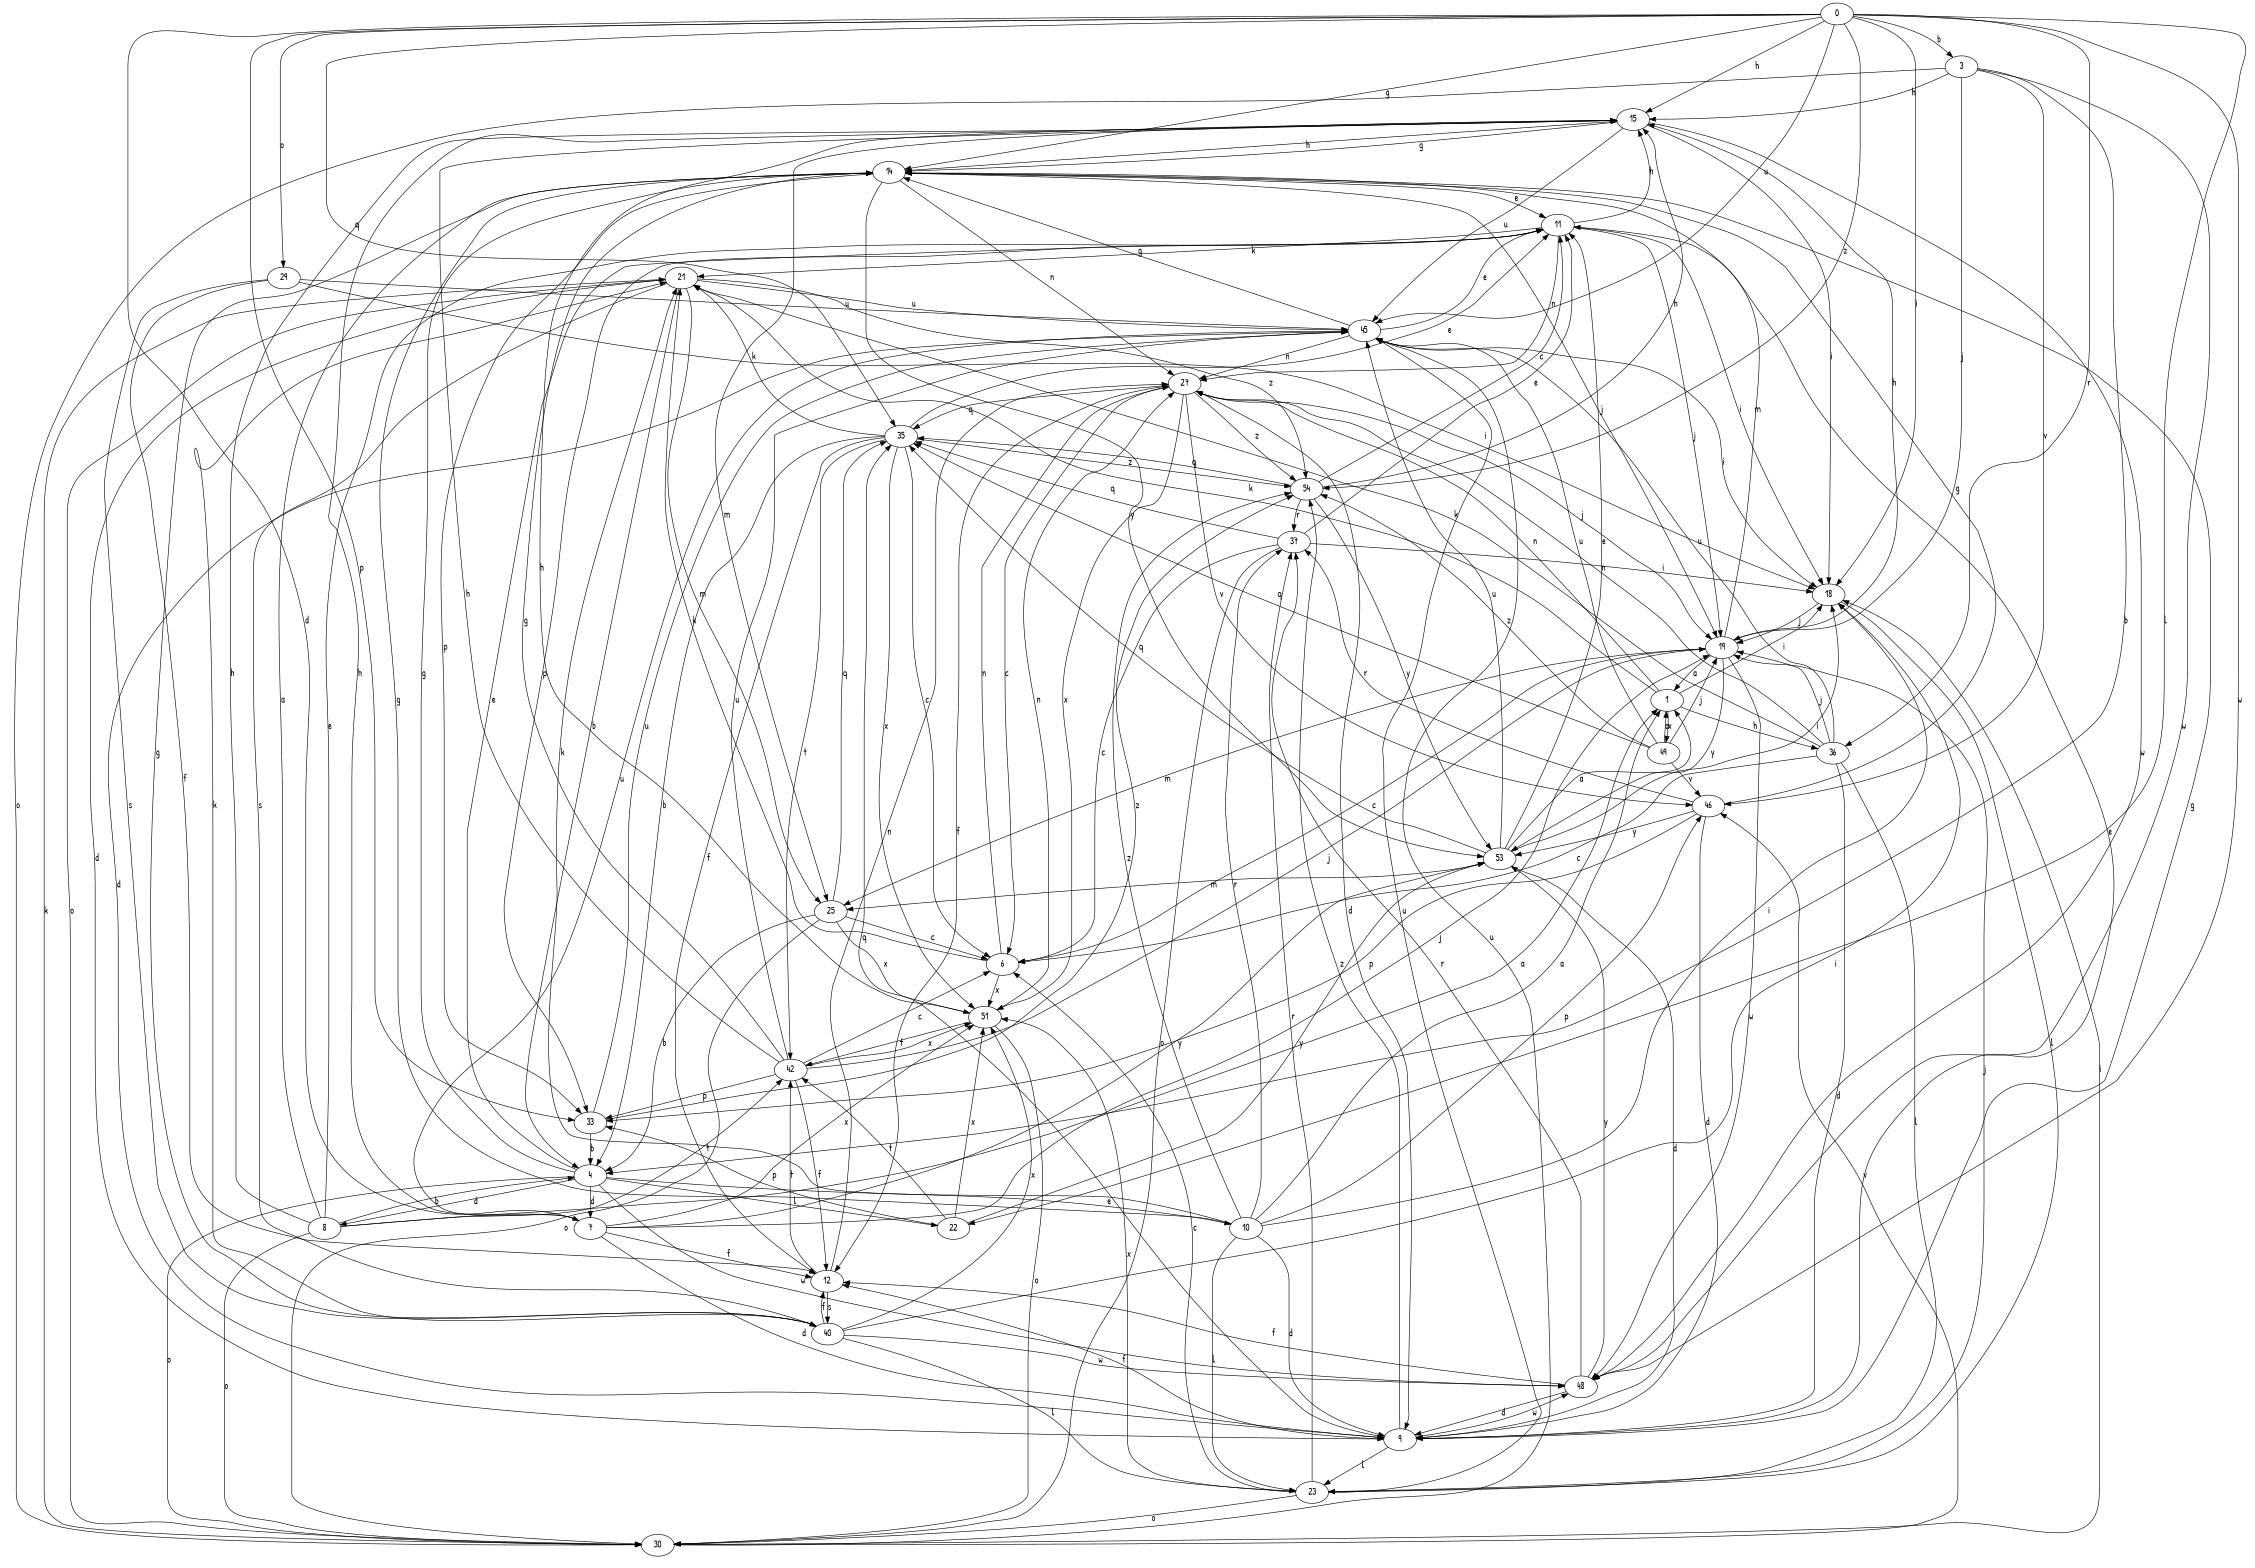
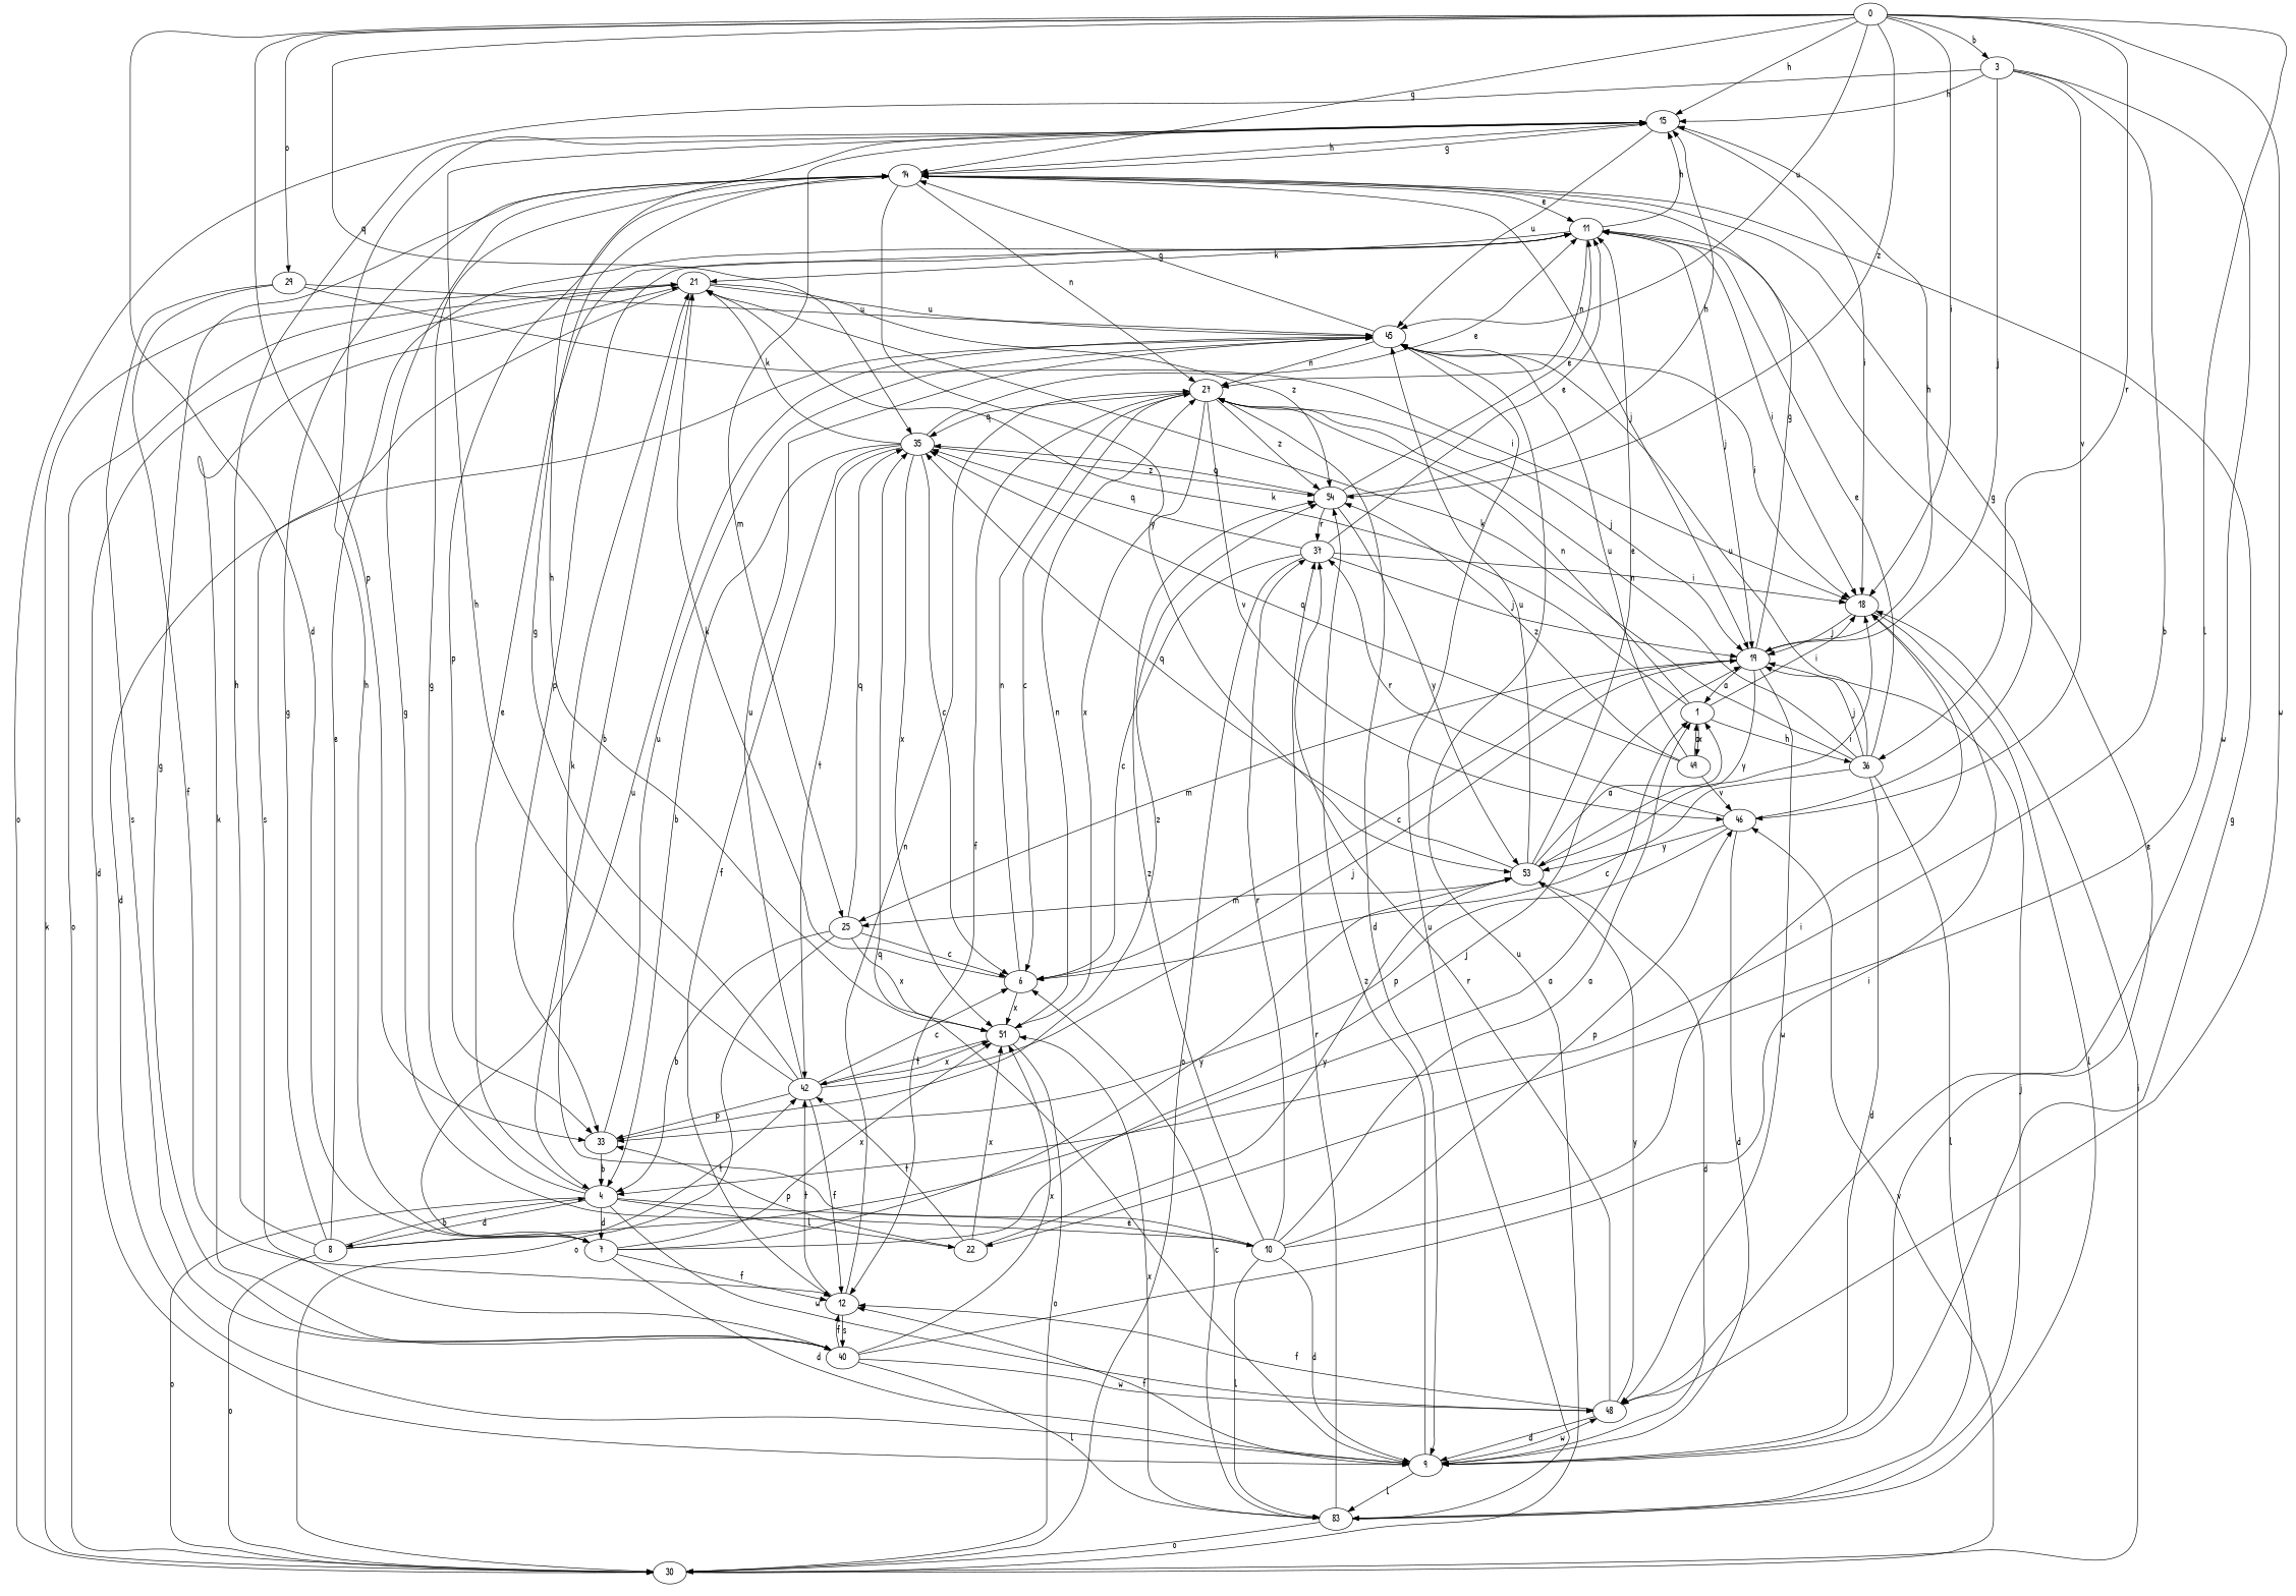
  strict digraph {
    fontname="Patrick Hand"
    node [fontname="Patrick Hand"]
    edge [fontname="Patrick Hand"]
    0
    3
    7
    14
    15
    18
    22
    29
    33
    35
    36
    45
    48
    54
    4
    19
    30
    46
    51
    9
    12
    53
    27
    11
    25
-   23
+   23 [label=83]
    42
    40
    21
    6
    37
    1
    49
    8
    10
    0 -> 3 [label=b]
    0 -> 7 [label=d]
    0 -> 14 [label=g]
    0 -> 15 [label=h]
    0 -> 18 [label=i]
    0 -> 22 [label=l]
    0 -> 29 [label=o]
    0 -> 33 [label=p]
    0 -> 35 [label=q]
    0 -> 36 [label=r]
    0 -> 45 [label=u]
    0 -> 48 [label=w]
    0 -> 54 [label=z]
    3 -> 15 [label=h]
    3 -> 48 [label=w]
    3 -> 4 [label=b]
    3 -> 19 [label=j]
    3 -> 30 [label=o]
    3 -> 46 [label=v]
    7 -> 15 [label=h]
    7 -> 45 [label=u]
    7 -> 19 [label=j]
    7 -> 51 [label=x]
    7 -> 9 [label=d]
    7 -> 12 [label=f]
    7 -> 53 [label=y]
    14 -> 15 [label=h]
    14 -> 33 [label=p]
    14 -> 19 [label=j]
    14 -> 53 [label=y]
    14 -> 27 [label=n]
    14 -> 11 [label=e]
    15 -> 14 [label=g]
    15 -> 18 [label=i]
    15 -> 45 [label=u]
-   15 -> 48 [label=w]
    15 -> 25 [label=m]
    18 -> 19 [label=j]
    18 -> 23 [label=l]
    22 -> 33 [label=p]
    22 -> 51 [label=x]
    22 -> 53 [label=y]
    22 -> 42 [label=t]
    29 -> 18 [label=i]
    29 -> 45 [label=u]
    29 -> 12 [label=f]
    29 -> 40 [label=s]
    33 -> 45 [label=u]
    33 -> 54 [label=z]
    33 -> 4 [label=b]
    35 -> 54 [label=z]
    35 -> 4 [label=b]
    35 -> 51 [label=x]
    35 -> 12 [label=f]
    35 -> 11 [label=e]
    35 -> 42 [label=t]
    35 -> 21 [label=k]
    35 -> 6 [label=c]
    36 -> 45 [label=u]
    36 -> 19 [label=j]
    36 -> 9 [label=d]
    36 -> 27 [label=n]
-   45 -> 11 [label=e]
+   36 -> 11 [label=e]
    36 -> 23 [label=l]
    36 -> 21 [label=k]
    36 -> 6 [label=c]
    45 -> 14 [label=g]
    45 -> 18 [label=i]
    45 -> 9 [label=d]
    45 -> 27 [label=n]
    48 -> 9 [label=d]
    48 -> 12 [label=f]
    48 -> 53 [label=y]
    48 -> 37 [label=r]
    54 -> 15 [label=h]
    54 -> 35 [label=q]
    54 -> 53 [label=y]
-   54 -> 11 [label=c]
+   54 -> 11 [label=e]
    54 -> 37 [label=r]
    4 -> 7 [label=d]
    4 -> 14 [label=g]
    4 -> 22 [label=l]
    4 -> 48 [label=w]
    4 -> 30 [label=o]
    4 -> 11 [label=e]
    4 -> 8 [label=d]
    4 -> 10 [label=e]
-   19 -> 14 [label=m]
+   19 -> 14 [label=g]
    19 -> 15 [label=h]
    19 -> 48 [label=w]
    19 -> 53 [label=y]
    19 -> 25 [label=m]
    19 -> 6 [label=c]
    19 -> 1 [label=a]
    30 -> 18 [label=i]
    30 -> 45 [label=u]
    30 -> 46 [label=v]
    30 -> 21 [label=k]
    46 -> 14 [label=g]
    46 -> 33 [label=p]
    46 -> 9 [label=d]
    46 -> 53 [label=y]
    46 -> 37 [label=r]
    51 -> 15 [label=h]
    51 -> 30 [label=o]
    51 -> 27 [label=n]
    51 -> 42 [label=t]
    9 -> 14 [label=g]
    9 -> 35 [label=q]
    9 -> 48 [label=w]
    9 -> 54 [label=z]
    9 -> 12 [label=f]
    9 -> 11 [label=e]
    9 -> 23 [label=l]
    12 -> 27 [label=n]
    12 -> 42 [label=t]
    12 -> 40 [label=s]
    53 -> 18 [label=i]
    53 -> 35 [label=q]
    53 -> 45 [label=u]
    53 -> 9 [label=d]
    53 -> 11 [label=e]
    53 -> 25 [label=m]
    53 -> 1 [label=a]
    27 -> 35 [label=q]
    27 -> 54 [label=z]
    27 -> 19 [label=j]
    27 -> 46 [label=v]
    27 -> 51 [label=x]
    27 -> 9 [label=d]
    27 -> 12 [label=f]
    27 -> 6 [label=c]
    11 -> 15 [label=h]
    11 -> 18 [label=i]
    11 -> 33 [label=p]
    11 -> 19 [label=j]
    11 -> 27 [label=n]
    11 -> 21 [label=k]
    25 -> 35 [label=q]
    25 -> 4 [label=b]
    25 -> 30 [label=o]
    25 -> 51 [label=x]
    25 -> 6 [label=c]
    23 -> 45 [label=u]
    23 -> 19 [label=j]
    23 -> 30 [label=o]
    23 -> 51 [label=x]
    23 -> 6 [label=c]
    23 -> 37 [label=r]
    42 -> 14 [label=g]
    42 -> 15 [label=h]
    42 -> 33 [label=p]
    42 -> 45 [label=u]
    42 -> 19 [label=j]
    42 -> 51 [label=x]
    42 -> 12 [label=f]
    42 -> 6 [label=c]
    40 -> 14 [label=g]
    40 -> 18 [label=i]
    40 -> 48 [label=w]
    40 -> 51 [label=x]
    40 -> 12 [label=f]
    40 -> 23 [label=l]
    40 -> 21 [label=k]
    21 -> 45 [label=u]
    21 -> 54 [label=z]
    21 -> 4 [label=b]
    21 -> 30 [label=o]
    21 -> 9 [label=d]
-   21 -> 25 [label=m]
    21 -> 40 [label=s]
    6 -> 51 [label=x]
    6 -> 27 [label=n]
    6 -> 21 [label=k]
    37 -> 18 [label=i]
    37 -> 35 [label=q]
    37 -> 30 [label=o]
    37 -> 11 [label=e]
    37 -> 6 [label=c]
    1 -> 18 [label=i]
    1 -> 36 [label=h]
    1 -> 27 [label=n]
    1 -> 21 [label=k]
    1 -> 49 [label=x]
    49 -> 35 [label=q]
    49 -> 45 [label=u]
    49 -> 54 [label=z]
-   49 -> 19 [label=j]
+   37 -> 19 [label=j]
    49 -> 46 [label=v]
    49 -> 1 [label=a]
-   8 -> 14 [label=a]
+   8 -> 14 [label=g]
    8 -> 15 [label=h]
    8 -> 4 [label=b]
    8 -> 30 [label=o]
    8 -> 11 [label=e]
    8 -> 42 [label=t]
    8 -> 1 [label=a]
    10 -> 14 [label=g]
    10 -> 18 [label=i]
    10 -> 54 [label=z]
    10 -> 46 [label=p]
    10 -> 9 [label=d]
    10 -> 23 [label=l]
    10 -> 21 [label=k]
    10 -> 37 [label=r]
    10 -> 1 [label=a]
  }
